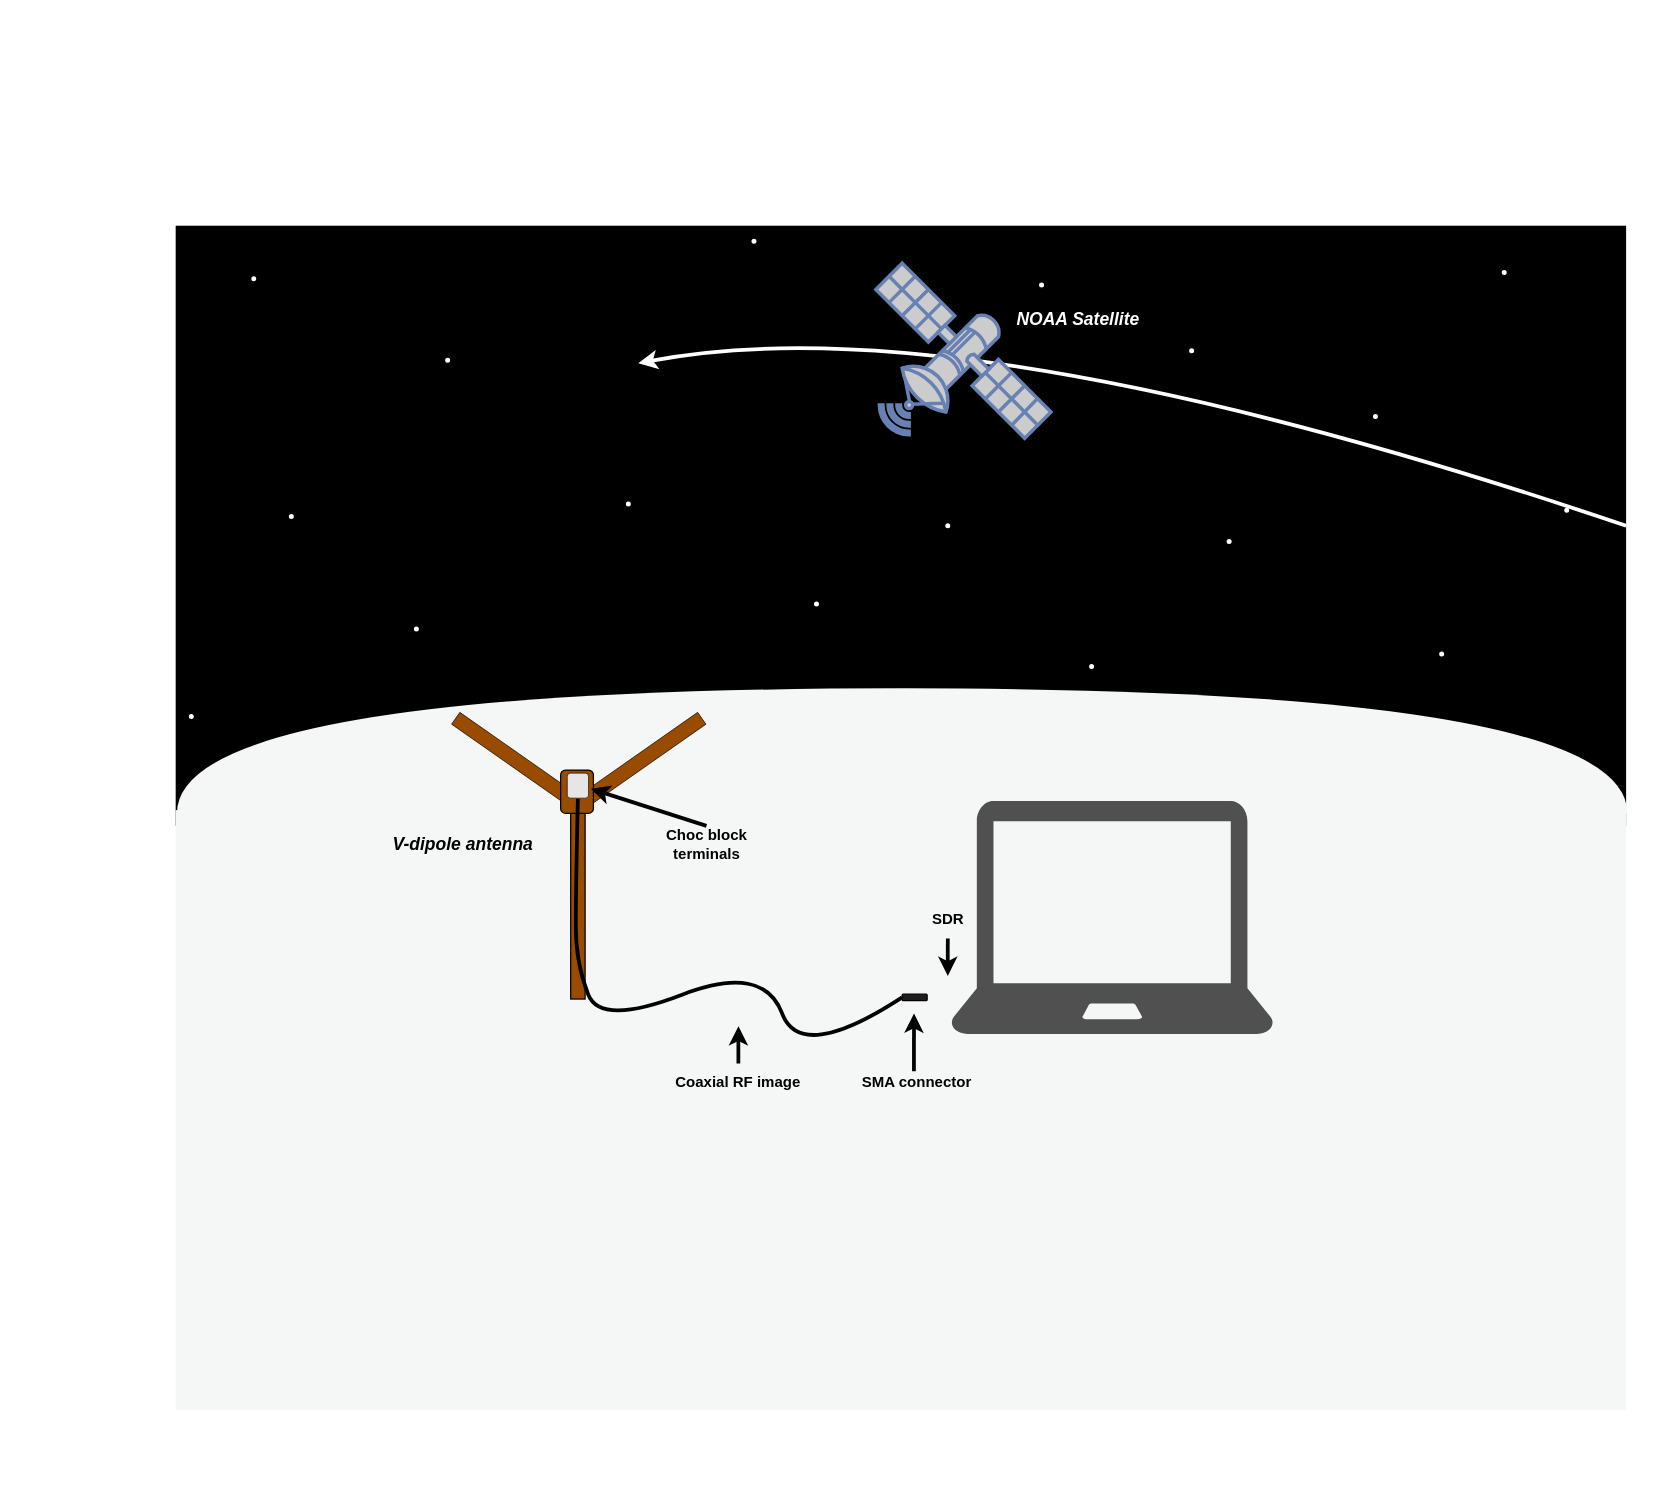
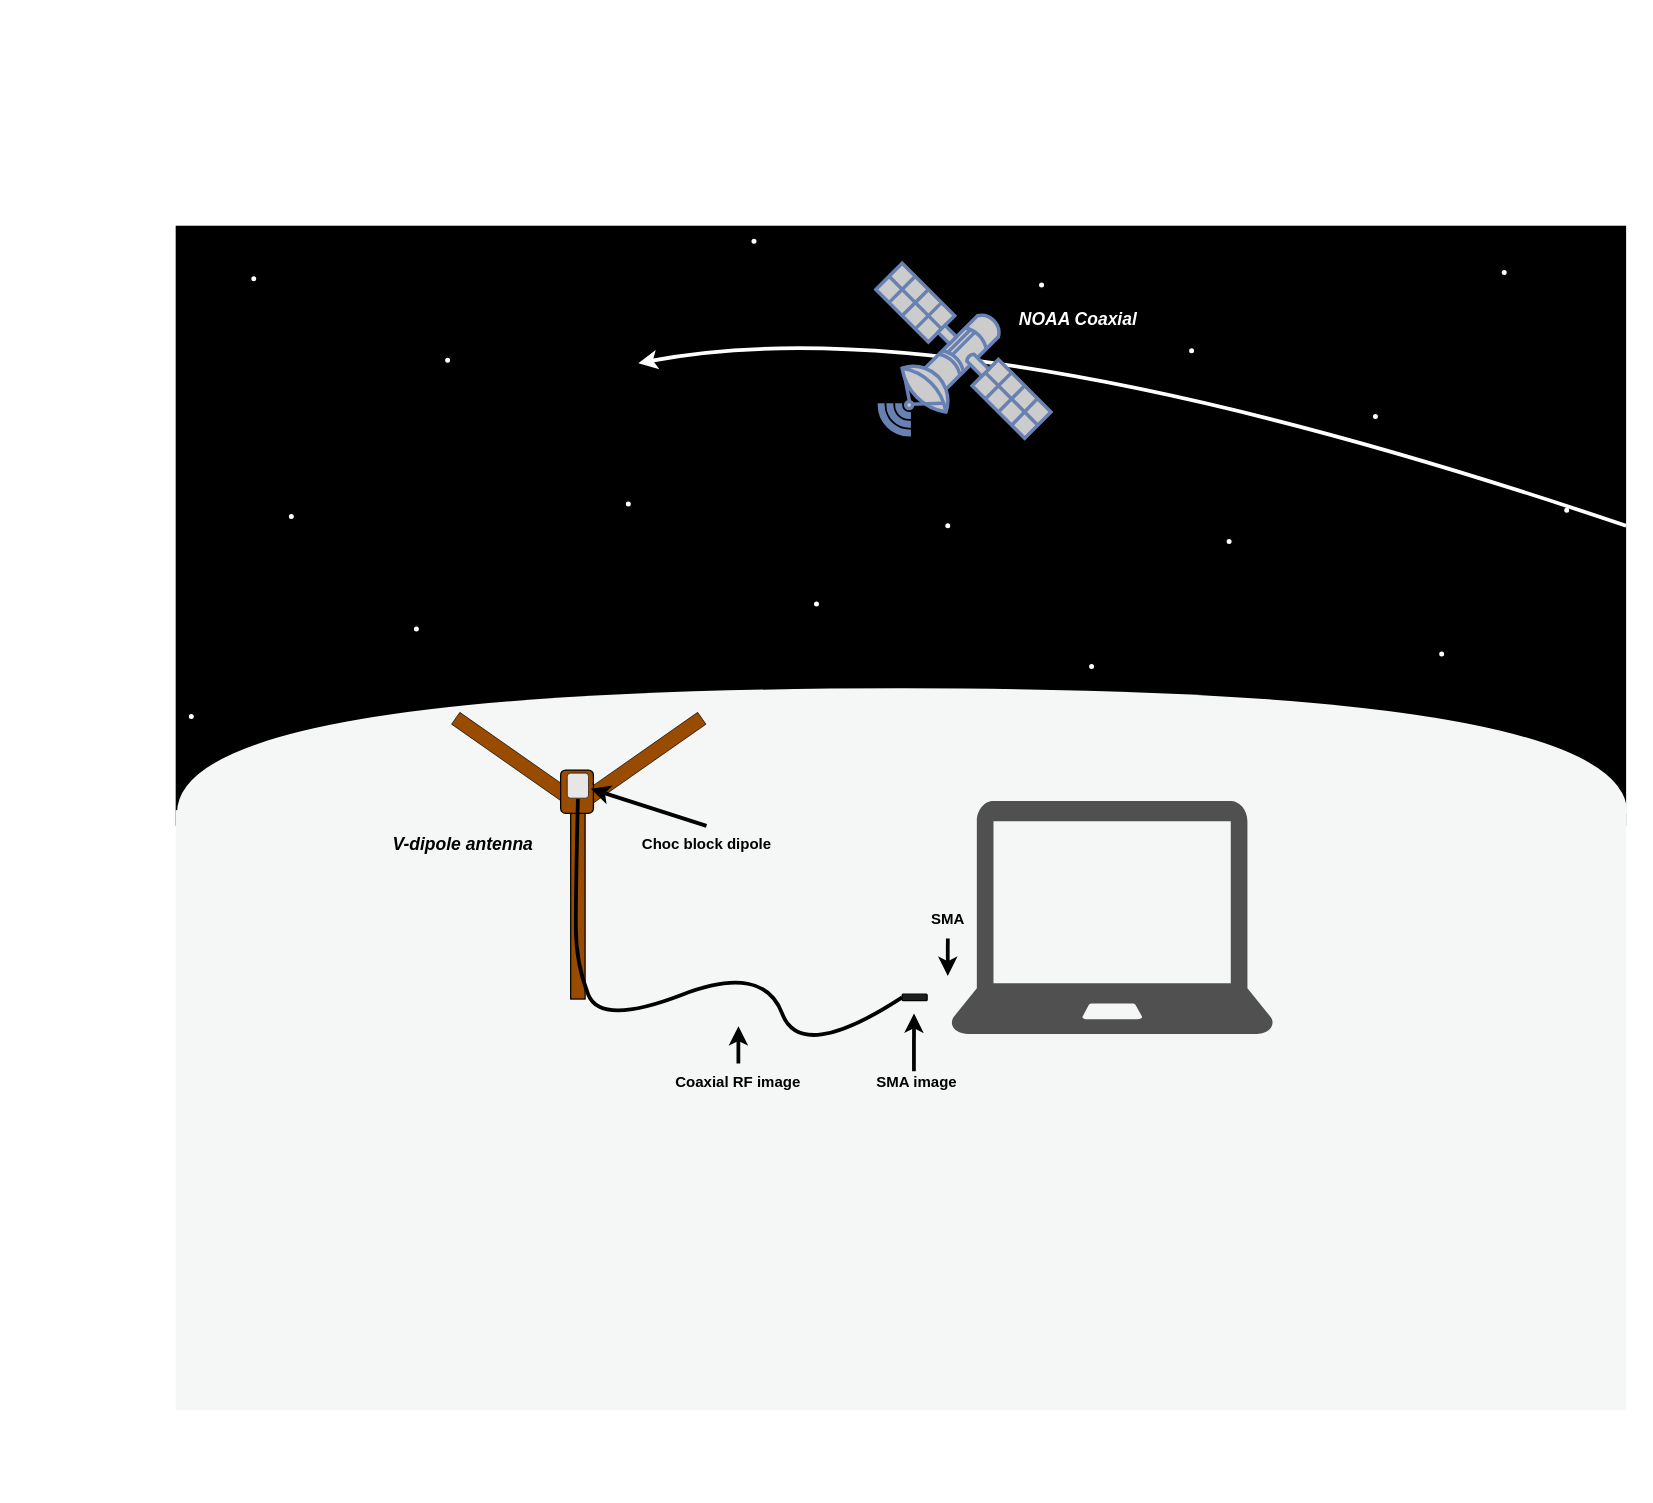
  <mxCell id="0" />
  <mxCell id="1" parent="0" />
  <mxCell id="2" value="" style="rounded=0;whiteSpace=wrap;html=1;strokeColor=none;fillColor=#000000;" vertex="1" parent="1"><mxGeometry x="140" y="180" width="1160" height="480" as="geometry" /></mxCell>
  <mxCell id="3" value="" style="rounded=0;whiteSpace=wrap;html=1;strokeColor=none;fillColor=#f5f7f7;" vertex="1" parent="1"><mxGeometry x="140" y="647.38" width="1160" height="480" as="geometry" /></mxCell>
  <mxCell id="4" value="" style="shape=delay;whiteSpace=wrap;html=1;strokeColor=none;fillColor=#f5f7f7;rotation=-90;" vertex="1" parent="1"><mxGeometry x="671" y="20" width="100" height="1160" as="geometry" /></mxCell>
  <mxCell id="5" value="" style="rounded=1;whiteSpace=wrap;html=1;fillColor=#1D1D1D;" vertex="1" parent="1"><mxGeometry x="721" y="794.6" width="20" height="5.12" as="geometry" /></mxCell>
  <mxCell id="6" value="" style="shape=image;verticalLabelPosition=bottom;labelBackgroundColor=default;verticalAlign=top;aspect=fixed;imageAspect=0;image=http://www.clker.com/cliparts/3/9/b/f/1277279816181218773UsbKey.svg.hi.png;flipH=1;rotation=-30;" vertex="1" parent="1"><mxGeometry x="720" y="779.94" width="81.86" height="46.44" as="geometry" /></mxCell>
  <mxCell id="7" value="" style="shape=image;verticalLabelPosition=bottom;labelBackgroundColor=default;verticalAlign=top;aspect=fixed;imageAspect=0;image=https://pbs.twimg.com/media/E9LIBrmWEAMSrRc.jpg;" vertex="1" parent="1"><mxGeometry x="793" y="647.38" width="194.98" height="141.74" as="geometry" /></mxCell>
  <mxCell id="8" value="" style="sketch=0;pointerEvents=1;shadow=0;dashed=0;html=1;strokeColor=none;fillColor=#505050;labelPosition=center;verticalLabelPosition=bottom;verticalAlign=top;outlineConnect=0;align=center;shape=mxgraph.office.devices.laptop;" vertex="1" parent="1"><mxGeometry x="760" y="640" width="258" height="186.38" as="geometry" /></mxCell>
  <mxCell id="9" value="" style="ellipse;whiteSpace=wrap;html=1;aspect=fixed;fontColor=#FFFFFF;strokeColor=#000000;fillColor=#FFFFFF;" vertex="1" parent="1"><mxGeometry x="230" y="410" width="5" height="5" as="geometry" /></mxCell>
  <mxCell id="10" value="" style="ellipse;whiteSpace=wrap;html=1;aspect=fixed;fontColor=#FFFFFF;strokeColor=#000000;fillColor=#FFFFFF;" vertex="1" parent="1"><mxGeometry x="355" y="285" width="5" height="5" as="geometry" /></mxCell>
  <mxCell id="11" value="" style="ellipse;whiteSpace=wrap;html=1;aspect=fixed;fontColor=#FFFFFF;strokeColor=#000000;fillColor=#FFFFFF;" vertex="1" parent="1"><mxGeometry x="499.5" y="400" width="5" height="5" as="geometry" /></mxCell>
  <mxCell id="12" value="" style="ellipse;whiteSpace=wrap;html=1;aspect=fixed;fontColor=#FFFFFF;strokeColor=#000000;fillColor=#FFFFFF;" vertex="1" parent="1"><mxGeometry x="950" y="277.5" width="5" height="5" as="geometry" /></mxCell>
  <mxCell id="13" value="" style="ellipse;whiteSpace=wrap;html=1;aspect=fixed;fontColor=#FFFFFF;strokeColor=#000000;fillColor=#FFFFFF;" vertex="1" parent="1"><mxGeometry x="980" y="430" width="5" height="5" as="geometry" /></mxCell>
  <mxCell id="14" value="" style="ellipse;whiteSpace=wrap;html=1;aspect=fixed;fontColor=#FFFFFF;strokeColor=#000000;fillColor=#FFFFFF;" vertex="1" parent="1"><mxGeometry x="755" y="417.5" width="5" height="5" as="geometry" /></mxCell>
  <mxCell id="15" value="" style="ellipse;whiteSpace=wrap;html=1;aspect=fixed;fontColor=#FFFFFF;strokeColor=#000000;fillColor=#FFFFFF;" vertex="1" parent="1"><mxGeometry x="600" y="190" width="5" height="5" as="geometry" /></mxCell>
  <mxCell id="16" value="" style="ellipse;whiteSpace=wrap;html=1;aspect=fixed;fontColor=#FFFFFF;strokeColor=#000000;fillColor=#FFFFFF;" vertex="1" parent="1"><mxGeometry x="200" y="220" width="5" height="5" as="geometry" /></mxCell>
  <mxCell id="17" value="" style="ellipse;whiteSpace=wrap;html=1;aspect=fixed;fontColor=#FFFFFF;strokeColor=#000000;fillColor=#FFFFFF;" vertex="1" parent="1"><mxGeometry x="330" y="500" width="5" height="5" as="geometry" /></mxCell>
  <mxCell id="18" value="" style="ellipse;whiteSpace=wrap;html=1;aspect=fixed;fontColor=#FFFFFF;strokeColor=#000000;fillColor=#FFFFFF;" vertex="1" parent="1"><mxGeometry x="150" y="570" width="5" height="5" as="geometry" /></mxCell>
  <mxCell id="19" value="" style="ellipse;whiteSpace=wrap;html=1;aspect=fixed;fontColor=#FFFFFF;strokeColor=#000000;fillColor=#FFFFFF;" vertex="1" parent="1"><mxGeometry x="650" y="480" width="5" height="5" as="geometry" /></mxCell>
  <mxCell id="20" value="" style="ellipse;whiteSpace=wrap;html=1;aspect=fixed;fontColor=#FFFFFF;strokeColor=#000000;fillColor=#FFFFFF;" vertex="1" parent="1"><mxGeometry x="870" y="530" width="5" height="5" as="geometry" /></mxCell>
  <mxCell id="21" value="" style="ellipse;whiteSpace=wrap;html=1;aspect=fixed;fontColor=#FFFFFF;strokeColor=#000000;fillColor=#FFFFFF;" vertex="1" parent="1"><mxGeometry x="1097" y="330" width="5" height="5" as="geometry" /></mxCell>
  <mxCell id="22" value="" style="ellipse;whiteSpace=wrap;html=1;aspect=fixed;fontColor=#FFFFFF;strokeColor=#000000;fillColor=#FFFFFF;" vertex="1" parent="1"><mxGeometry x="1200" y="215" width="5" height="5" as="geometry" /></mxCell>
  <mxCell id="23" value="" style="ellipse;whiteSpace=wrap;html=1;aspect=fixed;fontColor=#FFFFFF;strokeColor=#000000;fillColor=#FFFFFF;" vertex="1" parent="1"><mxGeometry x="830" y="225" width="5" height="5" as="geometry" /></mxCell>
  <mxCell id="24" value="" style="ellipse;whiteSpace=wrap;html=1;aspect=fixed;fontColor=#FFFFFF;strokeColor=#000000;fillColor=#FFFFFF;" vertex="1" parent="1"><mxGeometry x="1150" y="520" width="5" height="5" as="geometry" /></mxCell>
  <mxCell id="25" value="" style="ellipse;whiteSpace=wrap;html=1;aspect=fixed;fontColor=#FFFFFF;strokeColor=#000000;fillColor=#FFFFFF;" vertex="1" parent="1"><mxGeometry x="1250" y="405" width="5" height="5" as="geometry" /></mxCell>
  <mxCell id="26" value="" style="endArrow=none;html=1;rounded=0;fontColor=#FFFFFF;strokeColor=#FFFFFF;" edge="1" parent="1"><mxGeometry width="50" height="50" relative="1" as="geometry"><mxPoint x="20" y="720" as="sourcePoint" /><mxPoint x="70" y="670" as="targetPoint" /></mxGeometry></mxCell>
  <mxCell id="27" value="" style="group" vertex="1" connectable="0" parent="1"><mxGeometry x="360" y="575" width="204.73" height="210" as="geometry" /></mxCell>
  <mxCell id="28" value="" style="rounded=0;whiteSpace=wrap;html=1;fillColor=#994C00;rotation=-90;" vertex="1" parent="27"><mxGeometry x="18.934" y="134.962" width="165.484" height="11.544" as="geometry" /></mxCell>
  <mxCell id="29" value="" style="rounded=0;whiteSpace=wrap;html=1;fillColor=#994C00;rotation=-35;strokeWidth=0.5;" vertex="1" parent="27"><mxGeometry x="87.885" y="28.753" width="124.113" height="11.544" as="geometry" /></mxCell>
  <mxCell id="30" value="" style="rounded=0;whiteSpace=wrap;html=1;fillColor=#994C00;rotation=35;strokeWidth=0.5;" vertex="1" parent="27"><mxGeometry x="-7.268" y="28.753" width="124.113" height="11.544" as="geometry" /></mxCell>
  <mxCell id="31" value="" style="rounded=1;whiteSpace=wrap;html=1;fillColor=#994C00;" vertex="1" parent="27"><mxGeometry x="87.885" y="40.298" width="26.202" height="34.633" as="geometry" /></mxCell>
  <mxCell id="32" value="" style="rounded=1;whiteSpace=wrap;html=1;fontColor=#FFFFFF;strokeColor=#000000;strokeWidth=0.5;fillColor=#E6E6E6;rotation=-90;" vertex="1" parent="27"><mxGeometry x="91.68" y="44.3" width="20" height="17" as="geometry" /></mxCell>
  <mxCell id="33" value="" style="curved=1;endArrow=none;html=1;rounded=0;exitX=0;exitY=0.5;exitDx=0;exitDy=0;entryX=0.526;entryY=0.667;entryDx=0;entryDy=0;entryPerimeter=0;strokeWidth=3;endFill=0;" edge="1" parent="1" source="5" target="31"><mxGeometry width="50" height="50" relative="1" as="geometry"><mxPoint x="590" y="800" as="sourcePoint" /><mxPoint x="460" y="680" as="targetPoint" /><Array as="points"><mxPoint x="640" y="850" /><mxPoint x="610" y="770" /><mxPoint x="480" y="820" /><mxPoint x="460" y="770" /><mxPoint x="460" y="710" /></Array></mxGeometry></mxCell>
- <mxCell id="34" value="&lt;b style=&quot;font-size: 14px;&quot;&gt;&lt;i style=&quot;font-size: 14px;&quot;&gt;NOAA Satellite&lt;/i&gt;&lt;/b&gt;" style="text;html=1;strokeColor=none;fillColor=none;align=center;verticalAlign=middle;whiteSpace=wrap;rounded=0;fontColor=#FFFFFF;fontSize=14;" vertex="1" parent="1"><mxGeometry x="801.86" y="240" width="120" height="30" as="geometry" /></mxCell>
+ <mxCell id="34" value="&lt;b style=&quot;font-size: 14px;&quot;&gt;&lt;i style=&quot;font-size: 14px;&quot;&gt;NOAA Coaxial&lt;/i&gt;&lt;/b&gt;" style="text;html=1;strokeColor=none;fillColor=none;align=center;verticalAlign=middle;whiteSpace=wrap;rounded=0;fontColor=#FFFFFF;fontSize=14;" vertex="1" parent="1"><mxGeometry x="801.86" y="240" width="120" height="30" as="geometry" /></mxCell>
  <mxCell id="35" value="&lt;b&gt;Coaxial RF image&lt;/b&gt;" style="text;html=1;strokeColor=none;fillColor=none;align=center;verticalAlign=middle;whiteSpace=wrap;rounded=0;fontColor=#000000;" vertex="1" parent="1"><mxGeometry x="530" y="850" width="120" height="30" as="geometry" /></mxCell>
  <mxCell id="36" value="" style="endArrow=classic;html=1;rounded=0;fontColor=#000000;strokeColor=#000000;strokeWidth=3;exitX=0.5;exitY=0;exitDx=0;exitDy=0;entryX=0.388;entryY=0.36;entryDx=0;entryDy=0;entryPerimeter=0;" edge="1" parent="1" source="35" target="3"><mxGeometry width="50" height="50" relative="1" as="geometry"><mxPoint x="560" y="860" as="sourcePoint" /><mxPoint x="560" y="790" as="targetPoint" /></mxGeometry></mxCell>
- <mxCell id="37" value="&lt;b&gt;SMA connector&lt;/b&gt;" style="text;html=1;strokeColor=none;fillColor=none;align=center;verticalAlign=middle;whiteSpace=wrap;rounded=0;fontColor=#000000;" vertex="1" parent="1"><mxGeometry x="673" y="850" width="120" height="30" as="geometry" /></mxCell>
+ <mxCell id="37" value="&lt;b&gt;SMA image&lt;/b&gt;" style="text;html=1;strokeColor=none;fillColor=none;align=center;verticalAlign=middle;whiteSpace=wrap;rounded=0;fontColor=#000000;" vertex="1" parent="1"><mxGeometry x="673" y="850" width="120" height="30" as="geometry" /></mxCell>
  <mxCell id="38" value="" style="endArrow=classic;html=1;rounded=0;fontColor=#000000;strokeColor=#000000;strokeWidth=3;exitX=0.5;exitY=0;exitDx=0;exitDy=0;entryX=0.864;entryY=0.3;entryDx=0;entryDy=0;entryPerimeter=0;" edge="1" parent="1" target="6"><mxGeometry width="50" height="50" relative="1" as="geometry"><mxPoint x="730.41" y="856.2" as="sourcePoint" /><mxPoint x="730.49" y="826.38" as="targetPoint" /></mxGeometry></mxCell>
- <mxCell id="39" value="&lt;b&gt;SDR&lt;/b&gt;" style="text;html=1;strokeColor=none;fillColor=none;align=center;verticalAlign=middle;whiteSpace=wrap;rounded=0;fontColor=#000000;" vertex="1" parent="1"><mxGeometry x="697.5" y="720" width="120" height="30" as="geometry" /></mxCell>
+ <mxCell id="39" value="&lt;b&gt;SMA&lt;/b&gt;" style="text;html=1;strokeColor=none;fillColor=none;align=center;verticalAlign=middle;whiteSpace=wrap;rounded=0;fontColor=#000000;" vertex="1" parent="1"><mxGeometry x="697.5" y="720" width="120" height="30" as="geometry" /></mxCell>
  <mxCell id="40" value="" style="endArrow=classic;html=1;rounded=0;fontColor=#000000;strokeColor=#000000;strokeWidth=3;entryX=0.395;entryY=0.031;entryDx=0;entryDy=0;entryPerimeter=0;exitX=0.5;exitY=1;exitDx=0;exitDy=0;" edge="1" parent="1" source="39" target="6"><mxGeometry width="50" height="50" relative="1" as="geometry"><mxPoint x="757" y="760" as="sourcePoint" /><mxPoint x="682.071" y="721.905" as="targetPoint" /></mxGeometry></mxCell>
- <mxCell id="41" value="&lt;b&gt;Choc block terminals&lt;/b&gt;" style="text;html=1;strokeColor=none;fillColor=none;align=center;verticalAlign=middle;whiteSpace=wrap;rounded=0;fontColor=#000000;" vertex="1" parent="1"><mxGeometry x="504.5" y="660" width="120" height="30" as="geometry" /></mxCell>
+ <mxCell id="41" value="&lt;b&gt;Choc block dipole&lt;/b&gt;" style="text;html=1;strokeColor=none;fillColor=none;align=center;verticalAlign=middle;whiteSpace=wrap;rounded=0;fontColor=#000000;" vertex="1" parent="1"><mxGeometry x="504.5" y="660" width="120" height="30" as="geometry" /></mxCell>
  <mxCell id="42" value="" style="endArrow=classic;html=1;rounded=0;fontColor=#000000;strokeColor=#000000;strokeWidth=3;exitX=0.5;exitY=0;exitDx=0;exitDy=0;entryX=0.154;entryY=0.093;entryDx=0;entryDy=0;entryPerimeter=0;" edge="1" parent="1" source="41" target="29"><mxGeometry width="50" height="50" relative="1" as="geometry"><mxPoint x="378.93" y="649.93" as="sourcePoint" /><mxPoint x="470" y="640" as="targetPoint" /></mxGeometry></mxCell>
  <mxCell id="43" value="" style="shape=image;verticalLabelPosition=bottom;labelBackgroundColor=default;verticalAlign=top;aspect=fixed;imageAspect=0;image=http://www.clker.com/cliparts/F/G/b/g/z/I/rf-signal-wave-hi.png;rotation=130;" vertex="1" parent="1"><mxGeometry x="570" y="346.25" width="93.55" height="172.5" as="geometry" /></mxCell>
  <mxCell id="44" value="" style="curved=1;endArrow=classic;html=1;rounded=0;fontColor=#000000;strokeWidth=3;strokeColor=#FFFFFF;exitX=1;exitY=0.5;exitDx=0;exitDy=0;endFill=1;" edge="1" parent="1" source="2"><mxGeometry width="50" height="50" relative="1" as="geometry"><mxPoint x="1230" y="525" as="sourcePoint" /><mxPoint x="510" as="targetPoint" y="290" /><Array as="points"><mxPoint x="770" y="240" /></Array></mxGeometry></mxCell>
  <mxCell id="45" value="" style="fontColor=#0066CC;verticalAlign=top;verticalLabelPosition=bottom;labelPosition=center;align=center;html=1;outlineConnect=0;fillColor=#CCCCCC;strokeColor=#6881B3;gradientColor=none;gradientDirection=north;strokeWidth=2;shape=mxgraph.networks.satellite;" vertex="1" parent="1"><mxGeometry x="700" y="210" width="140" height="140" as="geometry" /></mxCell>
  <mxCell id="46" value="&lt;b style=&quot;font-size: 14px;&quot;&gt;&lt;i style=&quot;font-size: 14px;&quot;&gt;V-dipole antenna&lt;/i&gt;&lt;/b&gt;" style="text;html=1;strokeColor=none;fillColor=none;align=center;verticalAlign=middle;whiteSpace=wrap;rounded=0;fontColor=#000000;fontSize=14;" vertex="1" parent="1"><mxGeometry x="310" y="660" width="120" height="30" as="geometry" /></mxCell>
